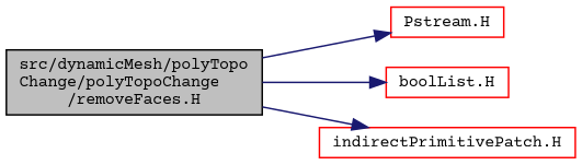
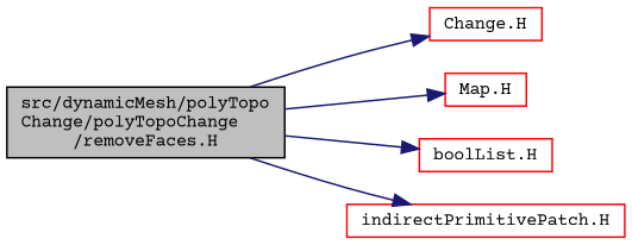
  digraph {
    fontname="Courier Prime"
    rankdir=LR
    node [color=red fontname="Courier Prime" fontsize=10 shape=record]
    edge [color=midnightblue fontname="Courier Prime" fontsize=10 labelfontname=FreeSans labelfontsize=10 style=solid]
    n1 [color=black fillcolor=grey75 fontcolor=black height=0.2 label="src/dynamicMesh/polyTopo\lChange/polyTopoChange\l/removeFaces.H" style=filled width=0.4]
-   n2 [height=0.2 label="Pstream.H" width=0.4]
+   n2 [height=0.2 label="Change.H" width=0.4]
+   n3 [height=0.2 label="Map.H" width=0.4]
    n4 [height=0.2 label="boolList.H" width=0.4]
    n5 [height=0.2 label="indirectPrimitivePatch.H" width=0.4]
    n1 -> n2
+   n1 -> n3
    n1 -> n4
    n1 -> n5
  }
